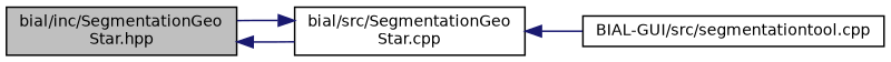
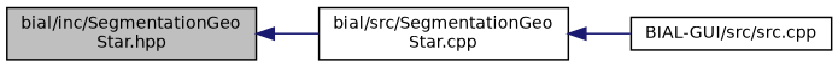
  digraph {
    rankdir=LR
    node [color=black fillcolor=white fontname=Helvetica fontsize=10 shape=record style=filled]
    edge [color=midnightblue dir=back fontname=Helvetica fontsize=10 labelfontname=Helvetica labelfontsize=10 style=solid]
    n1 [fillcolor=grey75 fontcolor=black height=0.2 label="bial/inc/SegmentationGeo\lStar.hpp" width=0.4]
    n2 [height=0.2 label="bial/src/SegmentationGeo\lStar.cpp" width=0.4]
-   n3 [height=0.2 label="BIAL-GUI/src/segmentationtool.cpp" width=0.4]
+   n3 [height=0.2 label="BIAL-GUI/src/src.cpp" width=0.4]
    n1 -> n2
-   n2 -> n1
    n2 -> n3
  }
